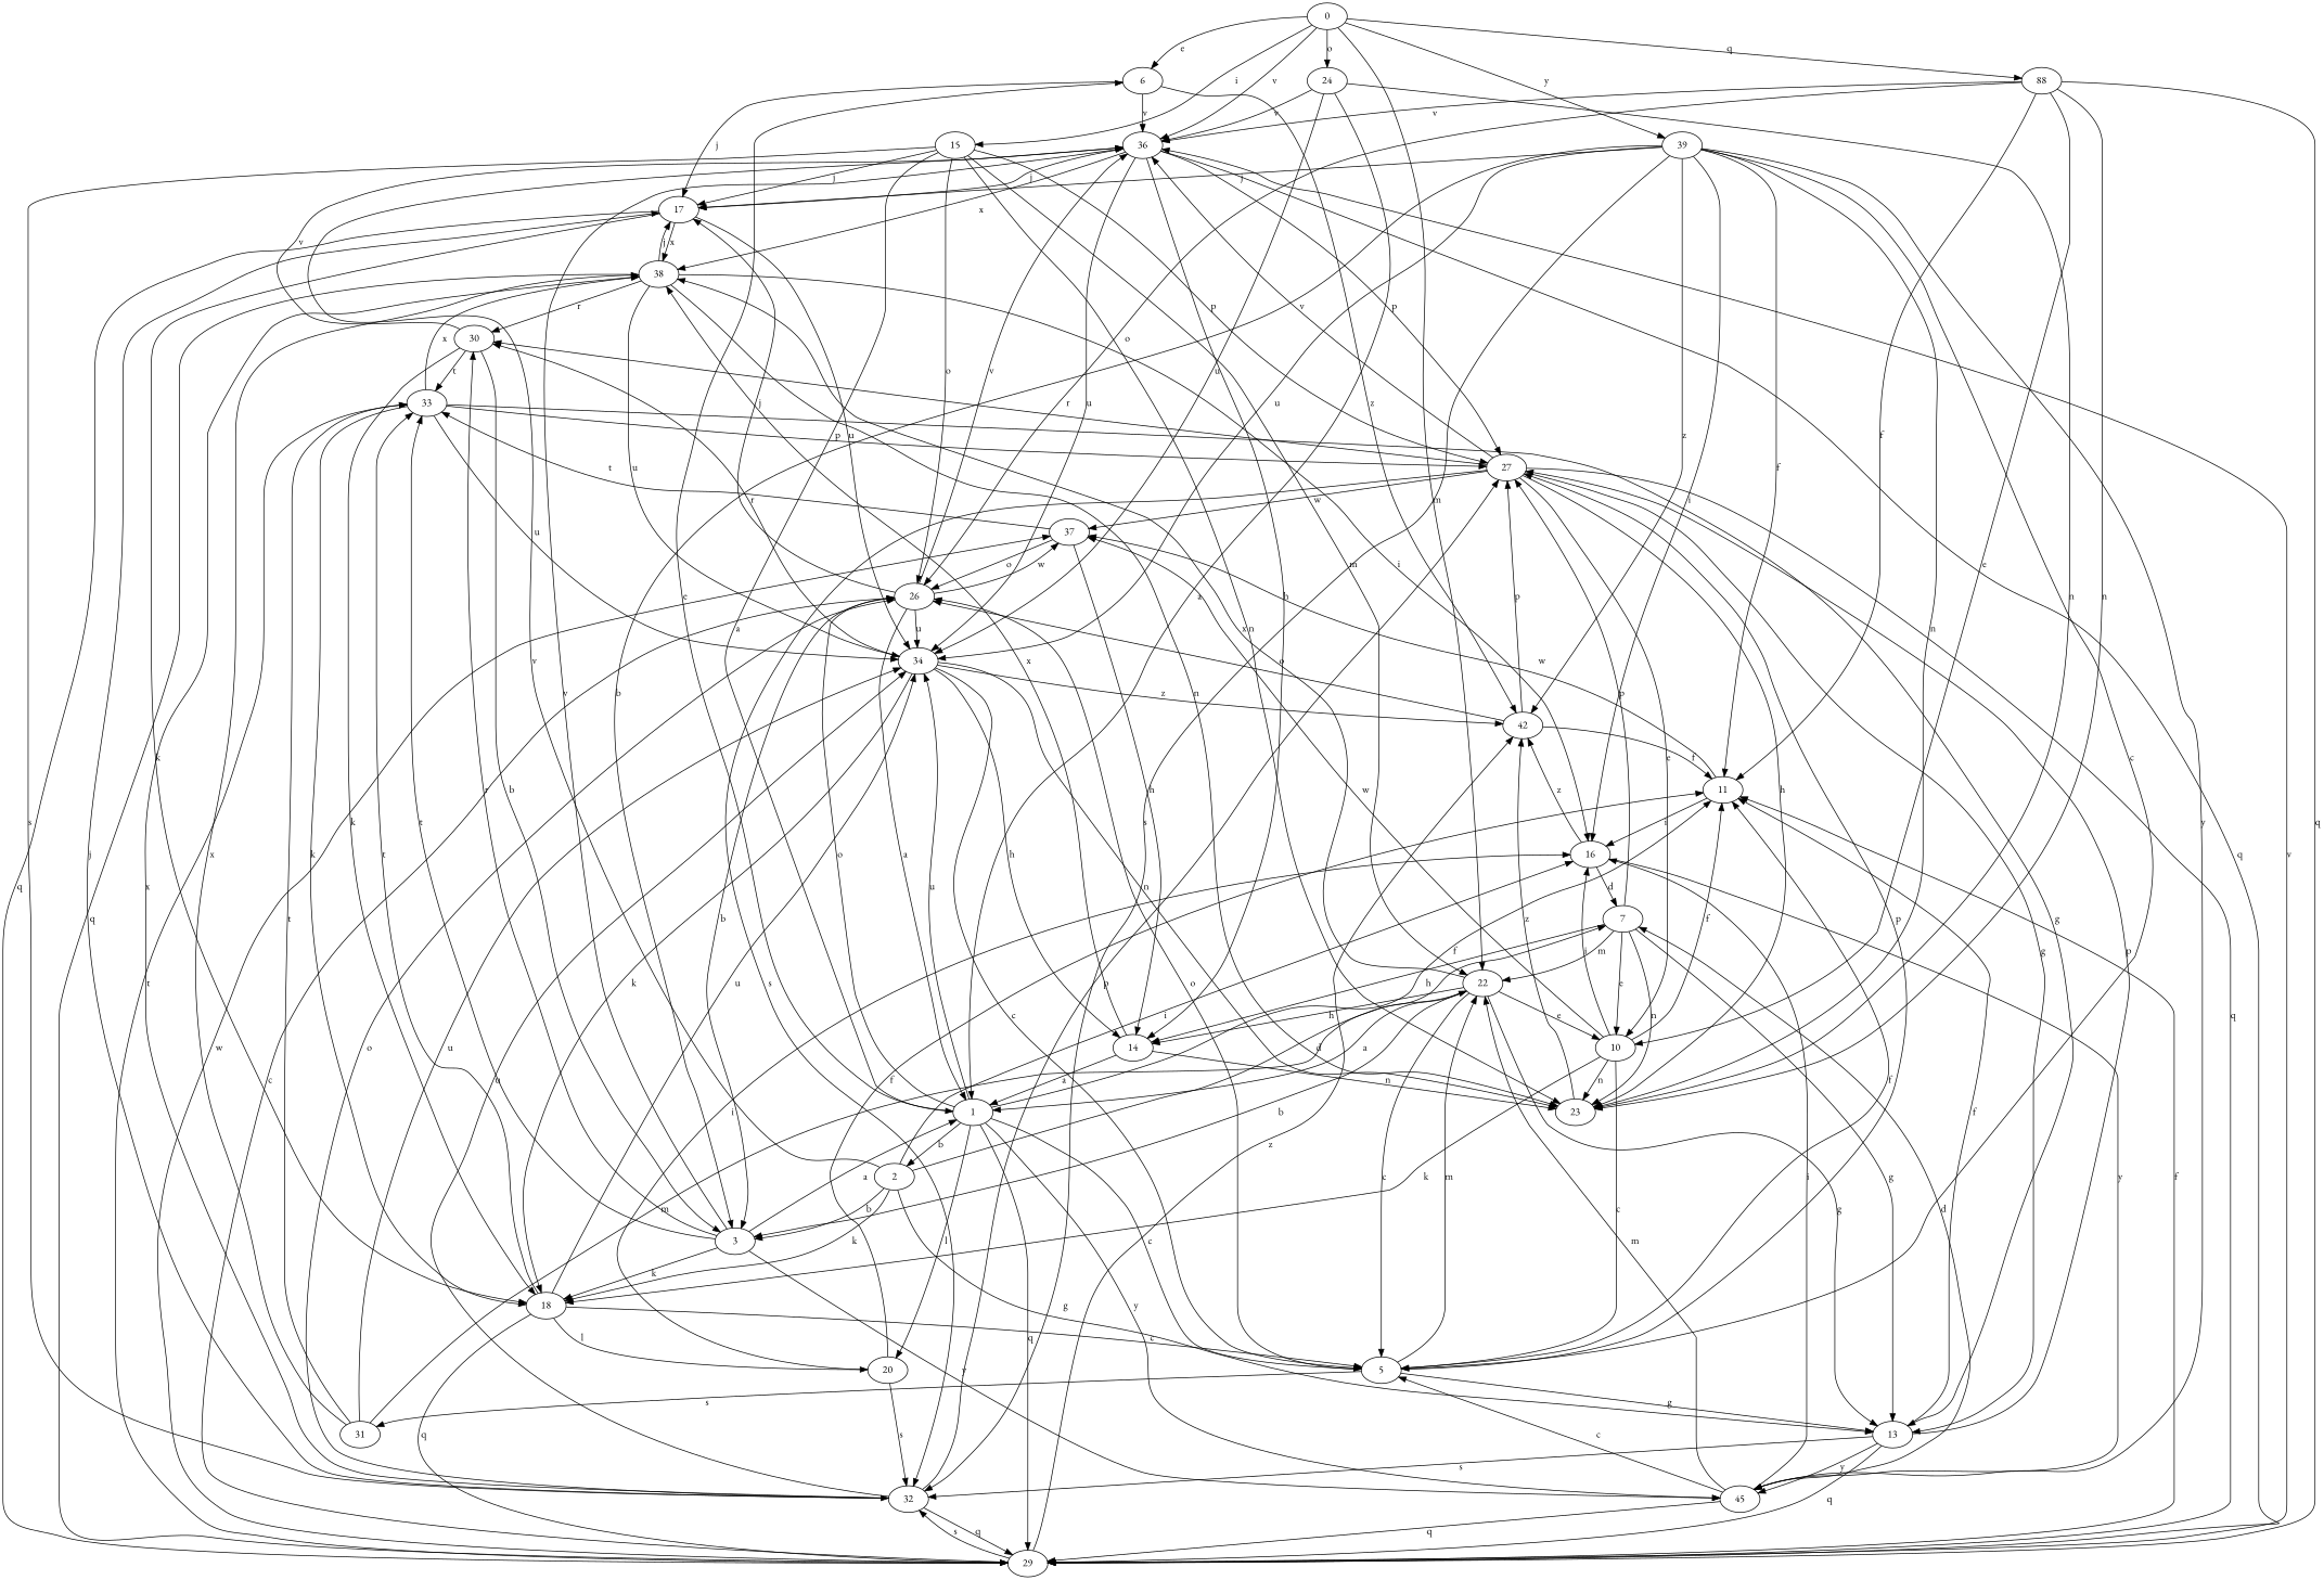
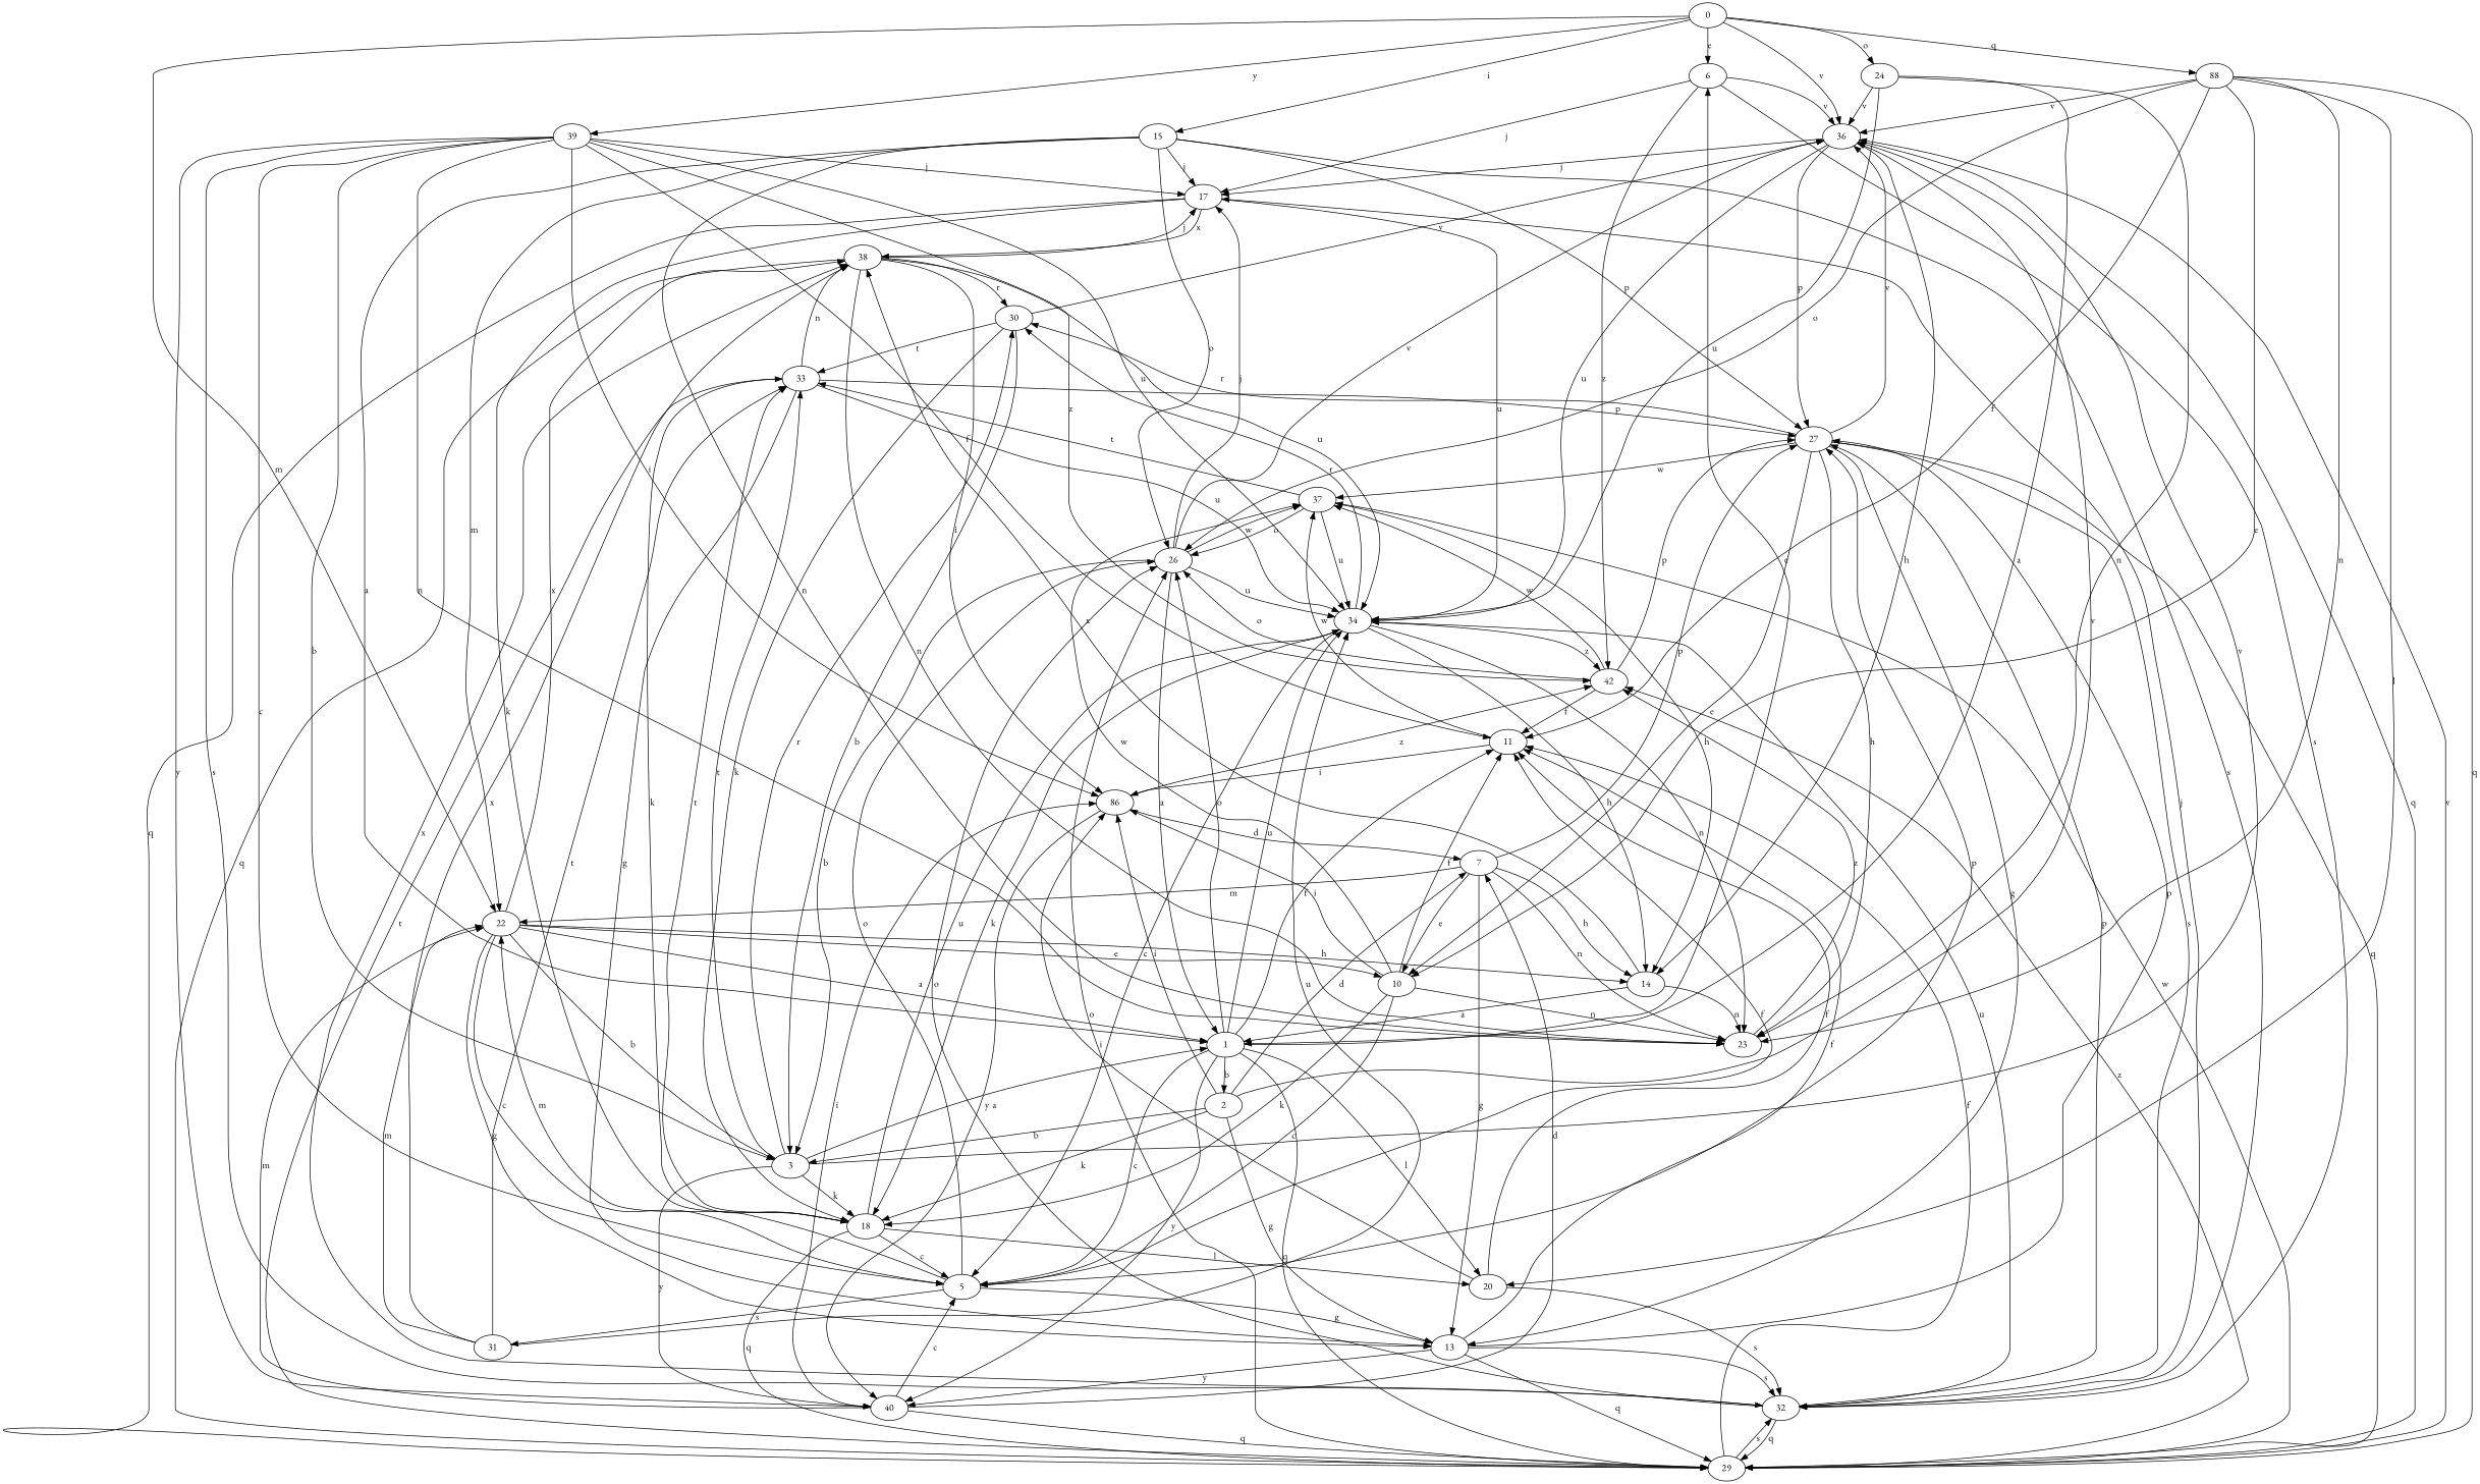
  strict digraph {
    fontname="EB Garamond"
    node [fontname="EB Garamond"]
    edge [fontname="EB Garamond"]
    n1 [label=6]
    0
    15
    22
    24
    n6 [label=88]
    36
    39
    17
    32
    42
    1
    26
    27
    23
    5
    3
    13
    10
    14
    38
    34
    11
    20
    29
-   40 [label=45]
-   16
+   40
+   16 [label=86]
    2
    7
    18
    31
    37
    33
    30
    n1 -> 36 [label=v]
    n1 -> 17 [label=j]
+   n1 -> 32 [label=s]
    n1 -> 42 [label=z]
    0 -> n1 [label=e]
    0 -> 15 [label=i]
    0 -> 22 [label=m]
    0 -> 24 [label=o]
    0 -> n6 [label=q]
    0 -> 36 [label=v]
    0 -> 39 [label=y]
    15 -> 22 [label=m]
    15 -> 17 [label=j]
    15 -> 32 [label=s]
    15 -> 1 [label=a]
    15 -> 26 [label=o]
    15 -> 27 [label=p]
    15 -> 23 [label=n]
    22 -> 1 [label=a]
    22 -> 5 [label=c]
    22 -> 3 [label=b]
    22 -> 13 [label=g]
    22 -> 10 [label=e]
    22 -> 14 [label=h]
    22 -> 38 [label=x]
    24 -> 36 [label=v]
    24 -> 1 [label=a]
    24 -> 23 [label=n]
    24 -> 34 [label=u]
    n6 -> 36 [label=v]
    n6 -> 26 [label=o]
    n6 -> 23 [label=n]
    n6 -> 10 [label=e]
    n6 -> 11 [label=f]
+   n6 -> 20 [label=l]
    n6 -> 29 [label=q]
    36 -> 17 [label=j]
    36 -> 27 [label=p]
    36 -> 14 [label=h]
-   36 -> 38 [label=x]
    36 -> 34 [label=u]
    36 -> 29 [label=q]
    39 -> 17 [label=j]
    39 -> 32 [label=s]
    39 -> 42 [label=z]
    39 -> 23 [label=n]
    39 -> 5 [label=c]
    39 -> 3 [label=b]
    39 -> 34 [label=u]
    39 -> 11 [label=f]
    39 -> 40 [label=y]
    39 -> 16 [label=i]
    17 -> 38 [label=x]
    17 -> 34 [label=u]
    17 -> 29 [label=q]
    17 -> 18 [label=k]
    32 -> 17 [label=j]
    32 -> 26 [label=o]
    32 -> 27 [label=p]
    32 -> 38 [label=x]
    32 -> 34 [label=u]
    32 -> 29 [label=q]
    42 -> 26 [label=o]
    42 -> 27 [label=p]
    42 -> 11 [label=f]
+   42 -> 37 [label=w]
    1 -> n1 [label=e]
    1 -> 26 [label=o]
    1 -> 5 [label=c]
    1 -> 34 [label=u]
    1 -> 11 [label=f]
    1 -> 20 [label=l]
    1 -> 29 [label=q]
    1 -> 40 [label=y]
    1 -> 2 [label=b]
    26 -> 36 [label=v]
    26 -> 17 [label=j]
    26 -> 1 [label=a]
    26 -> 3 [label=b]
    26 -> 34 [label=u]
    26 -> 37 [label=w]
    27 -> 36 [label=v]
    27 -> 32 [label=s]
    27 -> 23 [label=h]
    27 -> 13 [label=g]
    27 -> 10 [label=e]
    27 -> 29 [label=q]
    27 -> 37 [label=w]
    27 -> 30 [label=r]
    23 -> 42 [label=z]
    5 -> 22 [label=m]
    5 -> 26 [label=o]
    5 -> 27 [label=p]
    5 -> 13 [label=g]
    5 -> 11 [label=f]
    5 -> 31 [label=s]
    3 -> 36 [label=v]
    3 -> 1 [label=a]
    3 -> 40 [label=y]
    3 -> 18 [label=k]
    3 -> 33 [label=t]
    3 -> 30 [label=r]
    13 -> 32 [label=s]
    13 -> 27 [label=p]
    13 -> 11 [label=f]
    13 -> 29 [label=q]
    13 -> 40 [label=y]
    10 -> 23 [label=n]
    10 -> 5 [label=c]
    10 -> 11 [label=f]
    10 -> 16 [label=i]
    10 -> 18 [label=k]
    10 -> 37 [label=w]
    14 -> 1 [label=a]
    14 -> 23 [label=n]
    14 -> 38 [label=x]
    38 -> 17 [label=j]
    38 -> 23 [label=n]
    38 -> 34 [label=u]
    38 -> 29 [label=q]
    38 -> 16 [label=i]
    38 -> 30 [label=r]
    34 -> 42 [label=z]
    34 -> 23 [label=n]
    34 -> 5 [label=c]
    34 -> 14 [label=h]
    34 -> 18 [label=k]
    34 -> 30 [label=r]
    11 -> 16 [label=i]
    11 -> 37 [label=w]
    20 -> 32 [label=s]
    20 -> 11 [label=f]
    20 -> 16 [label=i]
    29 -> 36 [label=v]
    29 -> 32 [label=s]
    29 -> 42 [label=z]
-   29 -> 26 [label=c]
+   29 -> 26 [label=o]
    29 -> 11 [label=f]
    29 -> 37 [label=w]
    29 -> 33 [label=t]
    40 -> 22 [label=m]
    40 -> 5 [label=c]
    40 -> 29 [label=q]
    40 -> 16 [label=i]
    40 -> 7 [label=d]
    16 -> 42 [label=z]
    16 -> 40 [label=y]
    16 -> 7 [label=d]
    2 -> 36 [label=v]
    2 -> 3 [label=b]
    2 -> 13 [label=g]
    2 -> 16 [label=i]
    2 -> 7 [label=d]
    2 -> 18 [label=k]
    7 -> 22 [label=m]
    7 -> 27 [label=p]
    7 -> 23 [label=n]
    7 -> 13 [label=g]
    7 -> 10 [label=e]
    7 -> 14 [label=h]
    18 -> 5 [label=c]
    18 -> 34 [label=u]
    18 -> 20 [label=l]
    18 -> 29 [label=q]
    18 -> 33 [label=t]
    31 -> 22 [label=m]
    31 -> 38 [label=x]
    31 -> 34 [label=u]
    31 -> 33 [label=t]
    37 -> 26 [label=o]
    37 -> 14 [label=h]
+   37 -> 34 [label=u]
    37 -> 33 [label=t]
    33 -> 27 [label=p]
    33 -> 13 [label=g]
-   33 -> 38 [label=x]
+   33 -> 38 [label=n]
    33 -> 34 [label=u]
    33 -> 18 [label=k]
    30 -> 36 [label=v]
    30 -> 3 [label=b]
    30 -> 18 [label=k]
    30 -> 33 [label=t]
  }
